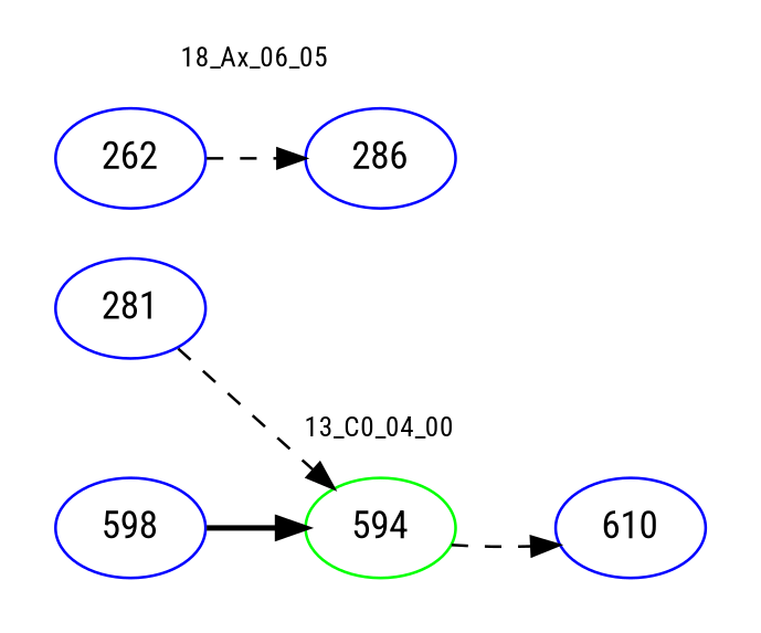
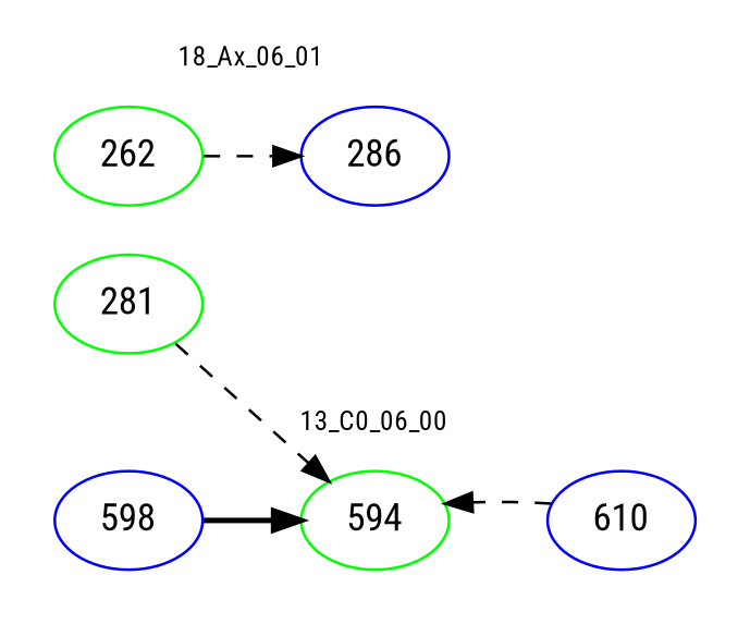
  digraph {
    fontname="Roboto Condensed"
    rankdir=LR
    node [color=blue fontname="Roboto Condensed"]
    edge [color=black fontname="Roboto Condensed" style=dashed]
-   n1 [label=281]
-   n2 [label=262]
+   n1 [color=green label=281]
+   n2 [color=green label=262]
    n3 [label=286]
    n4 [label=598]
    n5 [color=green label=594]
    n6 [label=610]
    subgraph cluster_1 {
      color=white
      fontsize=10
-     label="18_Ax_06_05"
+     label="18_Ax_06_01"
      n1
      n2
      n3
    }
    subgraph cluster_2 {
      color=white
      fontsize=10
-     label="13_C0_04_00"
+     label="13_C0_06_00"
      n4
      n5
      n6
    }
    n1 -> n5
    n2 -> n3
    n4 -> n5 [style=bold]
-   n5 -> n6
+   n6 -> n5
  }
